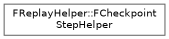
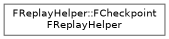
  digraph {
    rankdir=TB
-   n1 [color=grey40 fillcolor=white fontname=Helvetica fontsize=10 height=0.2 label="FReplayHelper::FCheckpoint\lStepHelper" shape=box style=filled width=0.4]
+   n1 [color=grey40 fillcolor=white fontname=Helvetica fontsize=10 height=0.2 label="FReplayHelper::FCheckpoint\lFReplayHelper" shape=box style=filled width=0.4]
  }
